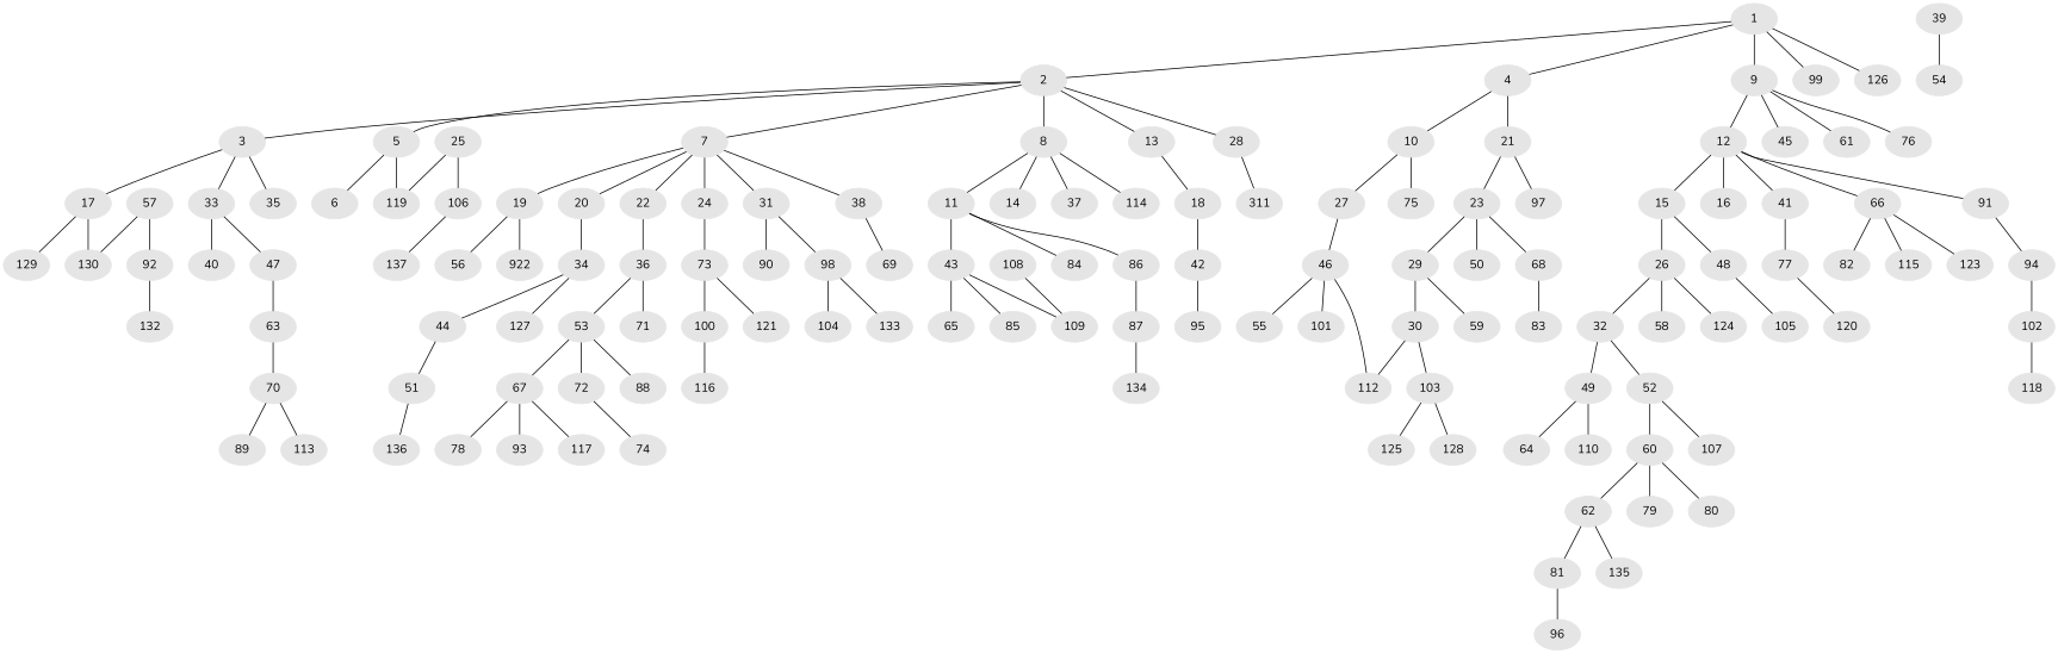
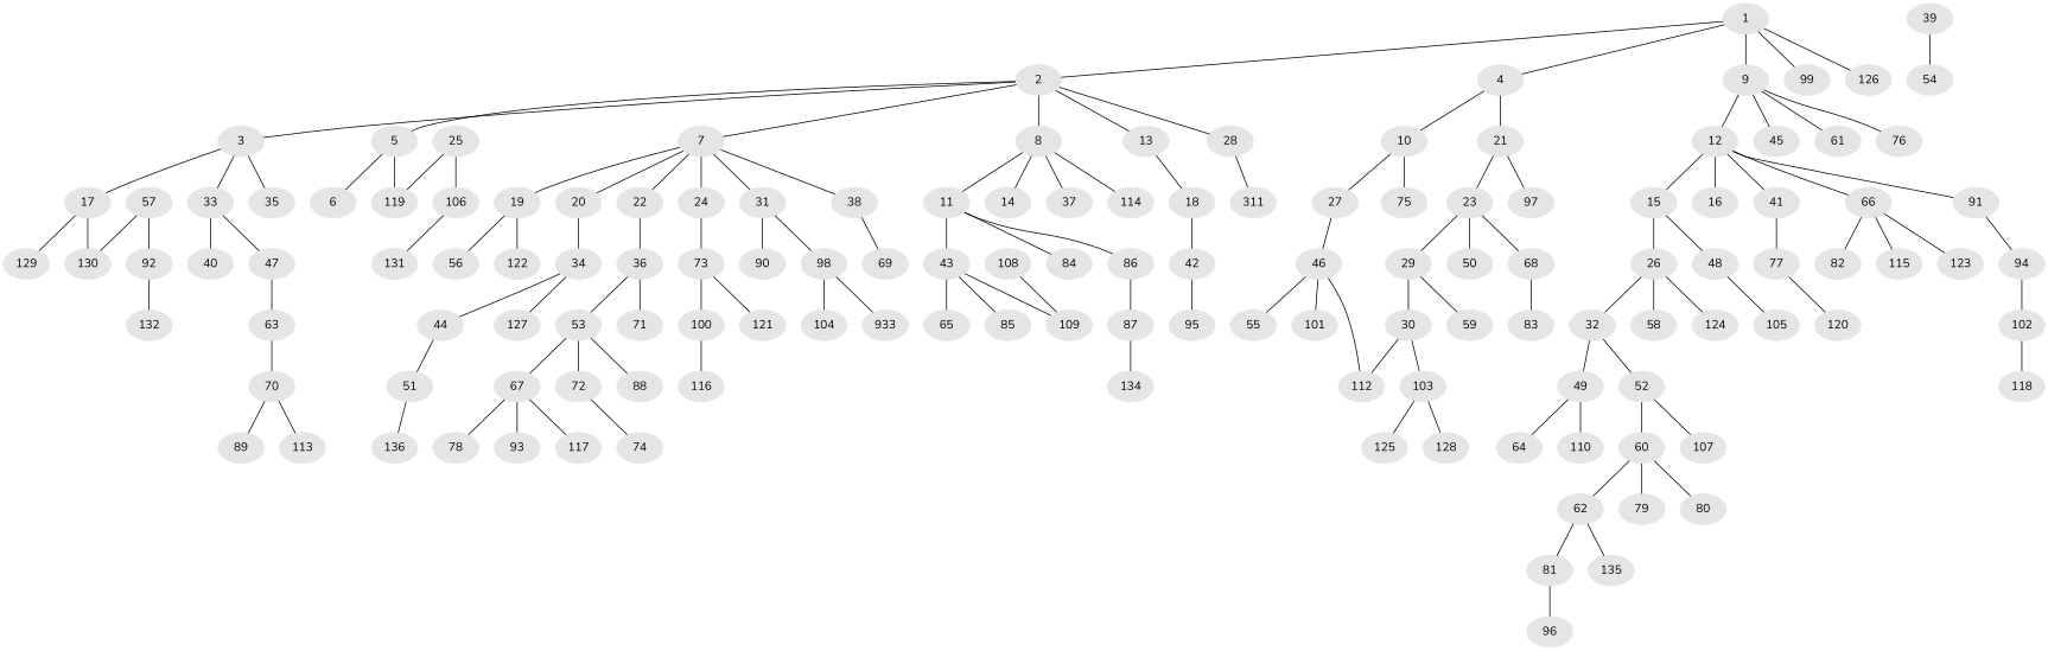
  graph {
    fontname=Nunito
    node [color=gray90 fontname=Nunito style=filled]
    edge [fontname=Nunito]
    1
    2
    4
    9
    99
    126
    3
    5
    7
    8
    13
    28
    10
    21
    12
    45
    61
    76
    17
    33
    35
    6
    119
    19
    20
    22
    24
    31
    38
    11
    14
    37
    114
    18
    n35 [label=311]
    129
    130
    40
    47
    27
    75
    23
    97
    25
    106
    56
-   122 [label=922]
+   122
    34
    36
    73
    90
    98
    69
    43
    84
    86
    15
    16
    41
    66
    91
    46
    65
    85
    109
    87
    26
    48
    77
    82
    115
    123
    94
    42
    32
    58
    124
    105
    57
    92
    95
    44
    127
    29
    50
    68
    53
    71
    30
    59
    83
    100
    121
-   131 [label=137]
+   131
    49
    52
    55
    101
    112
    103
    39
    54
    125
    128
    104
-   133
+   133 [label=933]
    64
    110
    60
    107
    63
    51
    67
    72
    88
    120
    108
    136
    70
    62
    79
    80
    78
    93
    117
    74
    132
    81
    135
    96
    89
    113
    116
    134
    102
    118
    1 -- 2
    1 -- 4
    1 -- 9
    1 -- 99
    1 -- 126
    2 -- 3
    2 -- 5
    2 -- 7
    2 -- 8
    2 -- 13
    2 -- 28
    4 -- 10
    4 -- 21
    9 -- 12
    9 -- 45
    9 -- 61
    9 -- 76
    3 -- 17
    3 -- 33
    3 -- 35
    5 -- 6
    5 -- 119
    7 -- 19
    7 -- 20
    7 -- 22
    7 -- 24
    7 -- 31
    7 -- 38
    8 -- 11
    8 -- 14
    8 -- 37
    8 -- 114
    13 -- 18
    28 -- n35
    10 -- 27
    10 -- 75
    21 -- 23
    21 -- 97
    12 -- 15
    12 -- 16
    12 -- 41
    12 -- 66
    12 -- 91
    17 -- 129
    17 -- 130
    33 -- 40
    33 -- 47
    19 -- 56
    19 -- 122
    20 -- 34
    22 -- 36
    24 -- 73
    31 -- 90
    31 -- 98
    38 -- 69
    11 -- 43
    11 -- 84
    11 -- 86
    18 -- 42
    47 -- 63
    27 -- 46
    23 -- 29
    23 -- 50
    23 -- 68
    25 -- 119
    25 -- 106
    106 -- 131
    34 -- 44
    34 -- 127
    36 -- 53
    36 -- 71
    73 -- 100
    73 -- 121
    98 -- 104
    98 -- 133
    43 -- 65
    43 -- 85
    43 -- 109
    86 -- 87
    15 -- 26
    15 -- 48
    41 -- 77
    66 -- 82
    66 -- 115
    66 -- 123
    91 -- 94
    46 -- 55
    46 -- 101
    46 -- 112
    87 -- 134
    26 -- 32
    26 -- 58
    26 -- 124
    48 -- 105
    77 -- 120
    94 -- 102
    42 -- 95
    32 -- 49
    32 -- 52
    57 -- 130
    57 -- 92
    92 -- 132
    44 -- 51
    29 -- 30
    29 -- 59
    68 -- 83
    53 -- 67
    53 -- 72
    53 -- 88
    30 -- 112
    30 -- 103
    100 -- 116
    49 -- 64
    49 -- 110
    52 -- 60
    52 -- 107
    103 -- 125
    103 -- 128
    39 -- 54
    60 -- 62
    60 -- 79
    60 -- 80
    63 -- 70
    51 -- 136
    67 -- 78
    67 -- 93
    67 -- 117
    72 -- 74
    108 -- 109
    70 -- 89
    70 -- 113
    62 -- 81
    62 -- 135
    81 -- 96
    102 -- 118
  }
